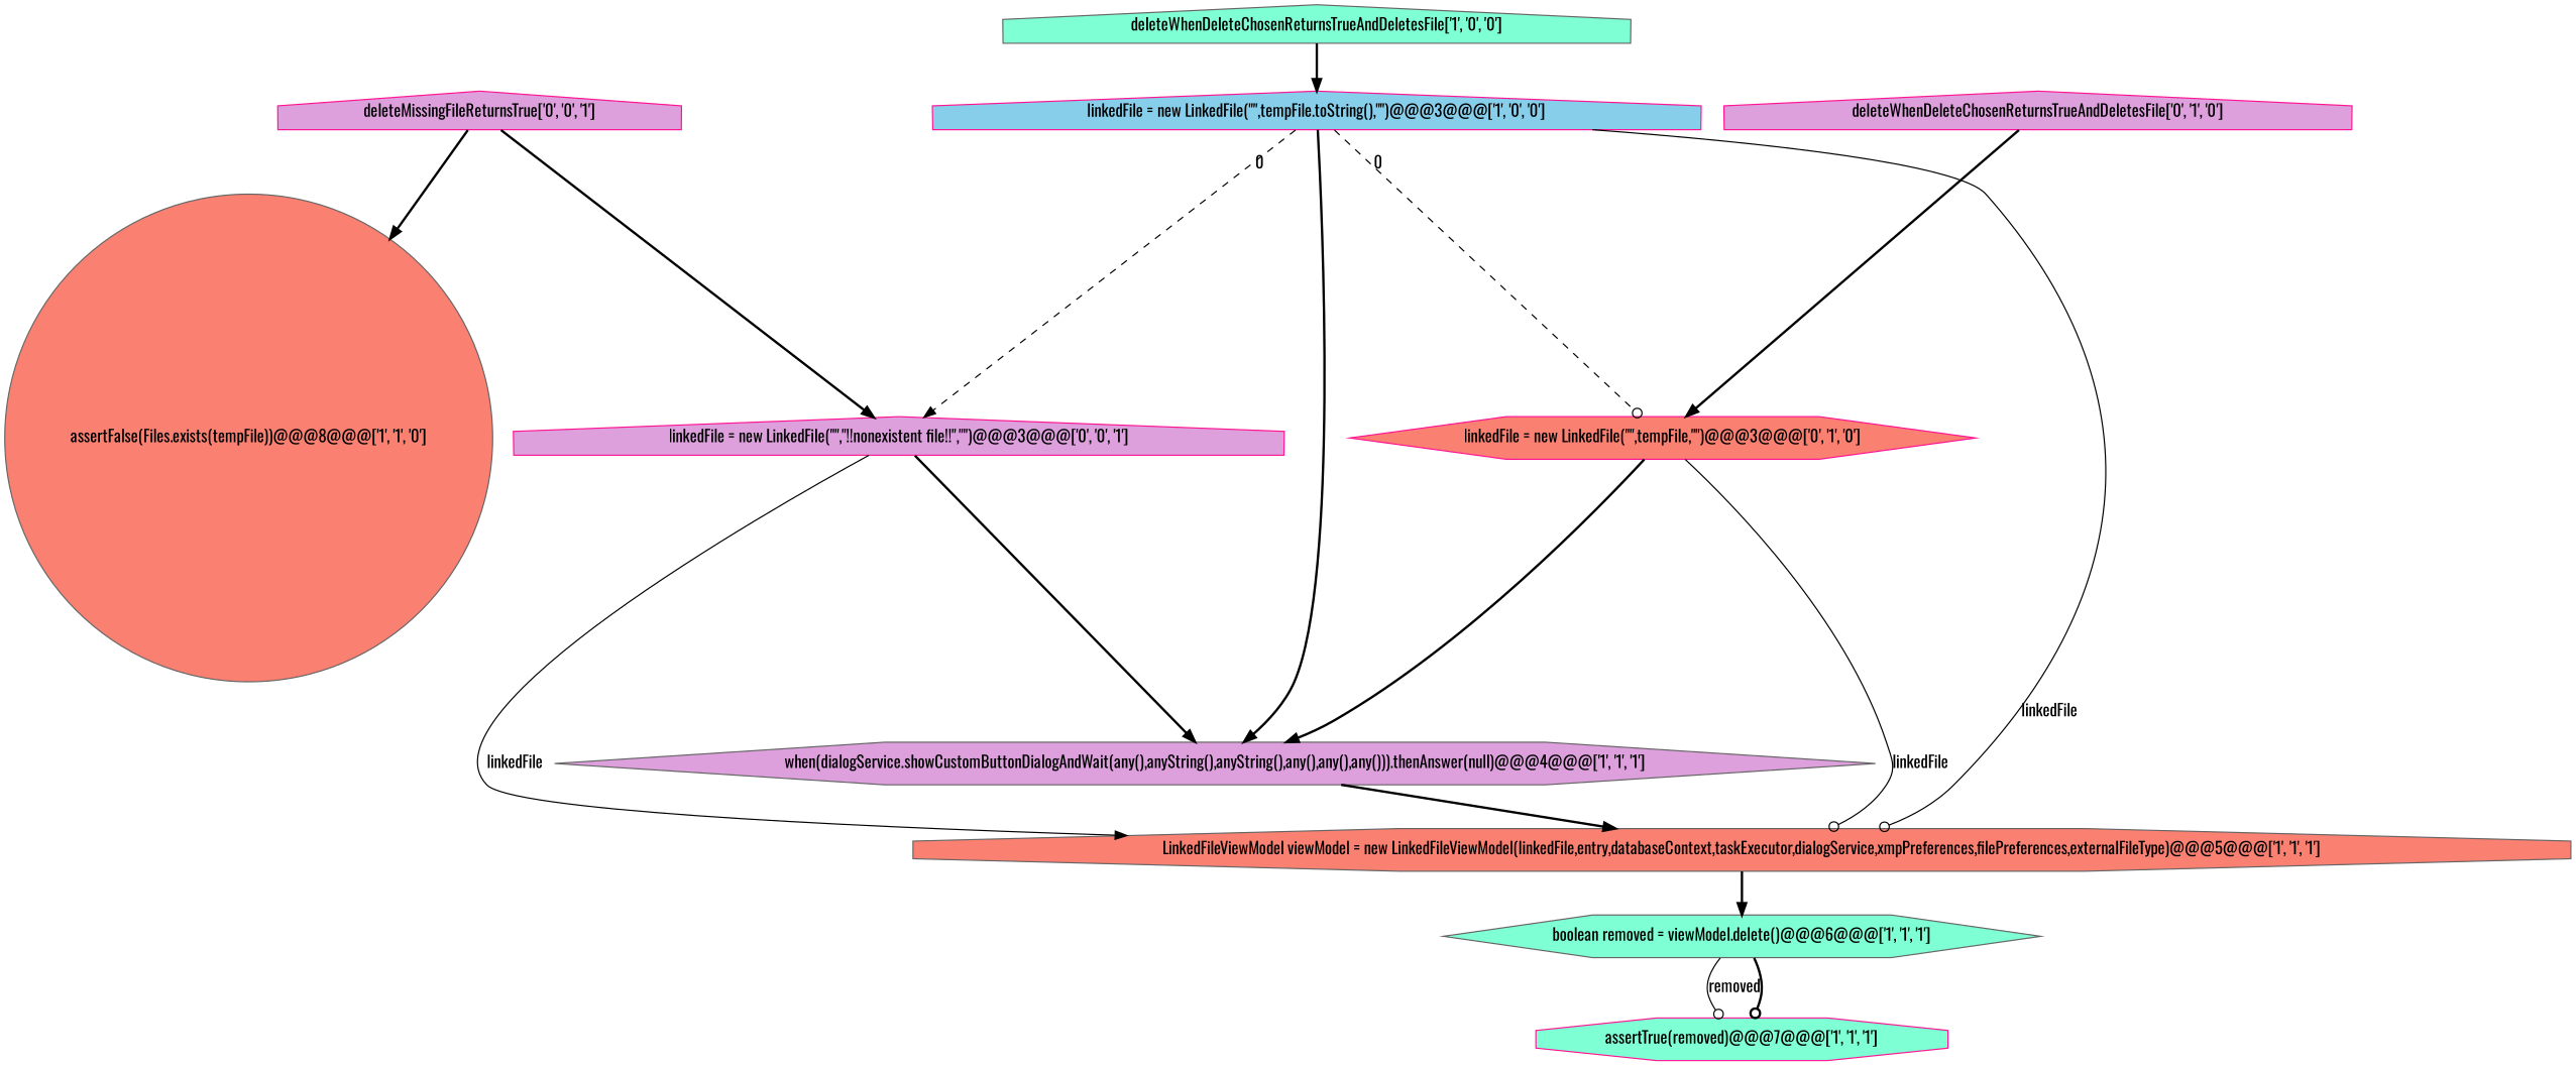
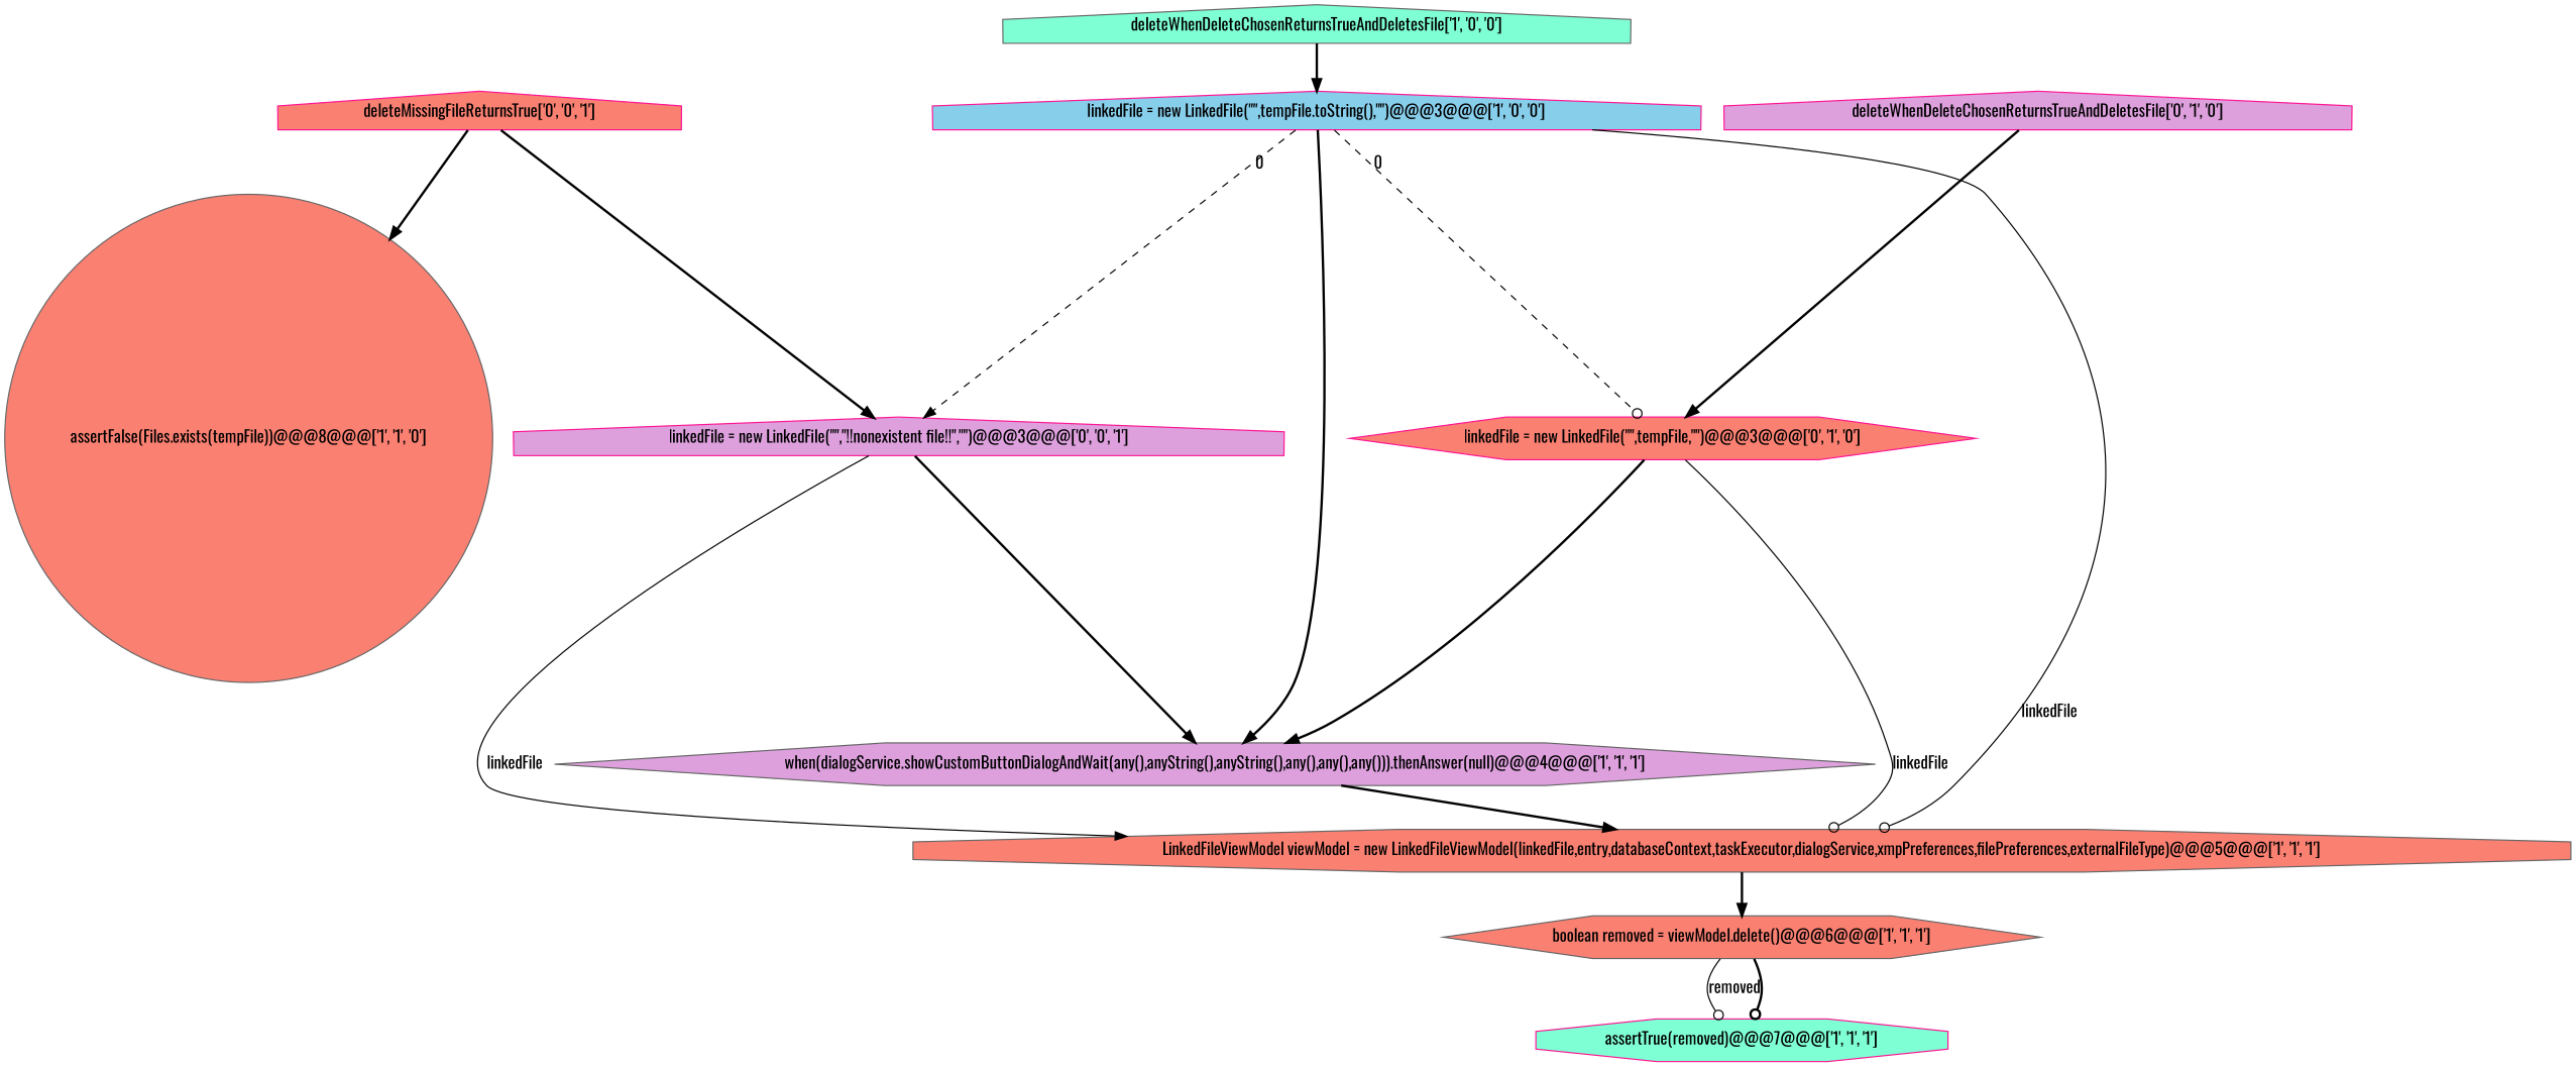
  digraph {
    fontname=Oswald
    node [color=deeppink fillcolor=salmon fontname=Oswald shape=house style=filled]
    edge [arrowhead=normal fontname=Oswald style=bold]
    n1 [color=gray40 label="assertFalse(Files.exists(tempFile))@@@8@@@['1', '1', '0']" shape=circle]
    n2 [fillcolor=skyblue label="linkedFile = new LinkedFile(\"\",tempFile.toString(),\"\")@@@3@@@['1', '0', '0']"]
    n3 [color=gray40 fillcolor=plum label="when(dialogService.showCustomButtonDialogAndWait(any(),anyString(),anyString(),any(),any(),any())).thenAnswer(null)@@@4@@@['1', '1', '1']" shape=hexagon]
    n4 [color=gray40 label="LinkedFileViewModel viewModel = new LinkedFileViewModel(linkedFile,entry,databaseContext,taskExecutor,dialogService,xmpPreferences,filePreferences,externalFileType)@@@5@@@['1', '1', '1']" shape=octagon]
    n5 [label="linkedFile = new LinkedFile(\"\",tempFile,\"\")@@@3@@@['0', '1', '0']" shape=hexagon]
    n6 [fillcolor=plum label="linkedFile = new LinkedFile(\"\",\"!!nonexistent file!!\",\"\")@@@3@@@['0', '0', '1']"]
-   n7 [color=gray40 fillcolor=aquamarine label="boolean removed = viewModel.delete()@@@6@@@['1', '1', '1']" shape=hexagon]
+   n7 [color=gray40 label="boolean removed = viewModel.delete()@@@6@@@['1', '1', '1']" shape=hexagon]
    n8 [fillcolor=aquamarine label="assertTrue(removed)@@@7@@@['1', '1', '1']" shape=octagon]
    n9 [color=gray40 fillcolor=aquamarine label="deleteWhenDeleteChosenReturnsTrueAndDeletesFile['1', '0', '0']"]
    n10 [fillcolor=plum label="deleteWhenDeleteChosenReturnsTrueAndDeletesFile['0', '1', '0']"]
-   n11 [fillcolor=plum label="deleteMissingFileReturnsTrue['0', '0', '1']"]
+   n11 [label="deleteMissingFileReturnsTrue['0', '0', '1']"]
    n2 -> n3
    n2 -> n4 [arrowhead=odot label=linkedFile style=solid]
    n2 -> n5 [arrowhead=odot label=0 style=dashed]
    n2 -> n6 [label=0 style=dashed]
    n3 -> n4
    n4 -> n7
    n5 -> n3
    n5 -> n4 [arrowhead=odot label=linkedFile style=solid]
    n6 -> n3
    n6 -> n4 [label=linkedFile style=solid]
    n7 -> n8 [arrowhead=odot label=removed style=solid]
    n7 -> n8 [arrowhead=odot]
    n9 -> n2
    n10 -> n5
    n11 -> n1
    n11 -> n6
  }
